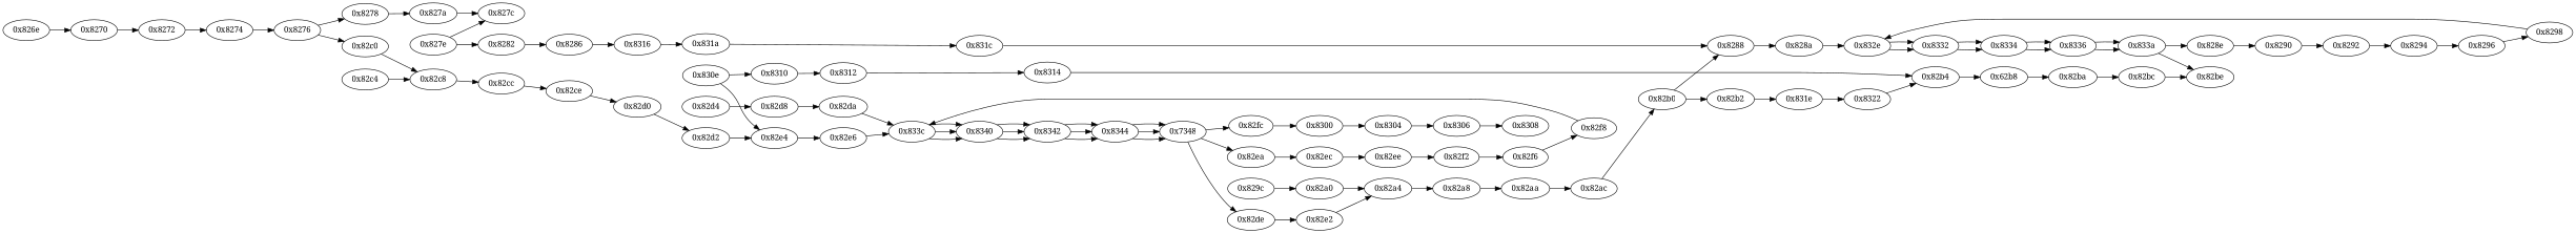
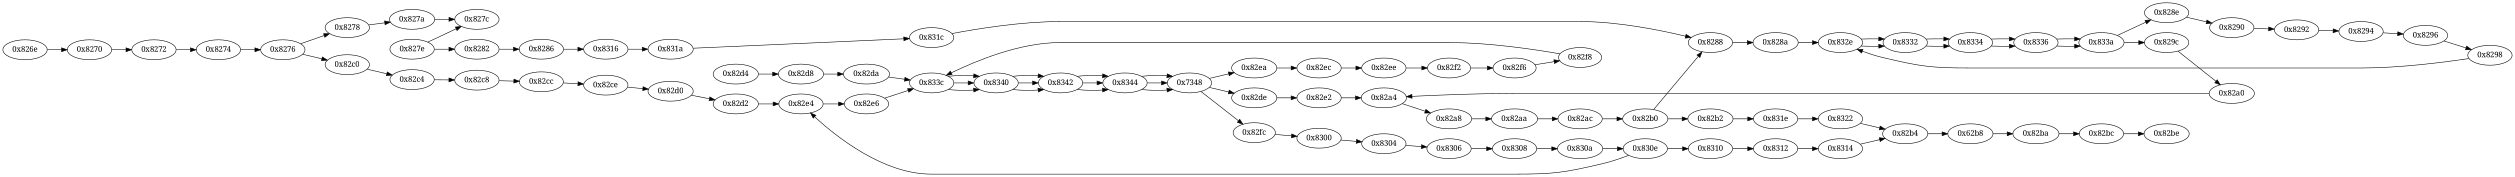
  digraph {
    fontname="Noto Serif"
    rankdir=LR
    node [fontname="Noto Serif"]
    edge [fontname="Noto Serif"]
    "0x826e"
    "0x8270"
    "0x8272"
    "0x8274"
    "0x8276"
    "0x8278"
    "0x82c0"
    "0x827a"
    "0x827c"
    "0x82c4"
    "0x827e"
    "0x8282"
    "0x82c8"
    "0x8286"
    "0x82cc"
    "0x8316"
    "0x82ce"
    "0x831a"
    "0x82d0"
    "0x831c"
    "0x82d2"
    "0x8288"
    "0x82e4"
    "0x828a"
    "0x82e6"
    "0x832e"
    "0x833c"
    "0x8332"
    "0x8340"
    "0x8334"
    "0x8342"
    "0x8336"
    "0x8344"
    "0x833a"
    n35 [label="0x7348"]
    "0x828e"
    "0x829c"
    "0x82ea"
    "0x82de"
    "0x82fc"
    "0x8290"
    "0x82a0"
    "0x82ec"
    "0x82e2"
    "0x8300"
    "0x8292"
    "0x82ee"
    "0x8294"
    "0x82f2"
    "0x8296"
    "0x82d4"
    "0x82d8"
    "0x82f6"
    "0x8298"
    "0x82da"
    "0x82f8"
    "0x82a4"
    "0x8304"
    "0x82a8"
    "0x8306"
    "0x82aa"
    "0x8308"
    "0x82ac"
+   "0x830a"
    "0x82b0"
    "0x830e"
    "0x82b2"
    "0x8310"
    "0x831e"
    "0x8312"
    "0x8322"
    "0x8314"
    "0x82b4"
    n74 [label="0x62b8"]
    "0x82ba"
    "0x82bc"
    "0x82be"
    "0x826e" -> "0x8270"
    "0x8270" -> "0x8272"
    "0x8272" -> "0x8274"
    "0x8274" -> "0x8276"
    "0x8276" -> "0x8278"
    "0x8276" -> "0x82c0"
    "0x8278" -> "0x827a"
-   "0x82c0" -> "0x82c8"
+   "0x82c0" -> "0x82c4"
    "0x827a" -> "0x827c"
    "0x82c4" -> "0x82c8"
    "0x827e" -> "0x827c"
    "0x827e" -> "0x8282"
    "0x8282" -> "0x8286"
    "0x82c8" -> "0x82cc"
    "0x8286" -> "0x8316"
    "0x82cc" -> "0x82ce"
    "0x8316" -> "0x831a"
    "0x82ce" -> "0x82d0"
    "0x831a" -> "0x831c"
    "0x82d0" -> "0x82d2"
    "0x831c" -> "0x8288"
    "0x82d2" -> "0x82e4"
    "0x8288" -> "0x828a"
    "0x82e4" -> "0x82e6"
    "0x828a" -> "0x832e"
    "0x82e6" -> "0x833c"
    "0x832e" -> "0x8332"
    "0x832e" -> "0x8332"
    "0x833c" -> "0x8340"
    "0x833c" -> "0x8340"
    "0x833c" -> "0x8340"
    "0x8332" -> "0x8334"
    "0x8332" -> "0x8334"
    "0x8340" -> "0x8342"
    "0x8340" -> "0x8342"
    "0x8340" -> "0x8342"
    "0x8334" -> "0x8336"
    "0x8334" -> "0x8336"
    "0x8342" -> "0x8344"
    "0x8342" -> "0x8344"
    "0x8342" -> "0x8344"
    "0x8336" -> "0x833a"
    "0x8336" -> "0x833a"
    "0x8344" -> n35
    "0x8344" -> n35
    "0x8344" -> n35
    "0x833a" -> "0x828e"
-   "0x833a" -> "0x82be"
+   "0x833a" -> "0x829c"
    n35 -> "0x82ea"
    n35 -> "0x82de"
    n35 -> "0x82fc"
    "0x828e" -> "0x8290"
    "0x829c" -> "0x82a0"
    "0x82ea" -> "0x82ec"
    "0x82de" -> "0x82e2"
    "0x82fc" -> "0x8300"
    "0x8290" -> "0x8292"
    "0x82a0" -> "0x82a4"
    "0x82ec" -> "0x82ee"
    "0x82e2" -> "0x82a4"
    "0x8300" -> "0x8304"
    "0x8292" -> "0x8294"
    "0x82ee" -> "0x82f2"
    "0x8294" -> "0x8296"
    "0x82f2" -> "0x82f6"
    "0x8296" -> "0x8298"
    "0x82d4" -> "0x82d8"
    "0x82d8" -> "0x82da"
    "0x82f6" -> "0x82f8"
    "0x8298" -> "0x832e"
    "0x82da" -> "0x833c"
    "0x82f8" -> "0x833c"
    "0x82a4" -> "0x82a8"
    "0x8304" -> "0x8306"
    "0x82a8" -> "0x82aa"
    "0x8306" -> "0x8308"
    "0x82aa" -> "0x82ac"
+   "0x8308" -> "0x830a"
    "0x82ac" -> "0x82b0"
+   "0x830a" -> "0x830e"
    "0x82b0" -> "0x8288"
    "0x82b0" -> "0x82b2"
    "0x830e" -> "0x82e4"
    "0x830e" -> "0x8310"
    "0x82b2" -> "0x831e"
    "0x8310" -> "0x8312"
    "0x831e" -> "0x8322"
    "0x8312" -> "0x8314"
    "0x8322" -> "0x82b4"
    "0x8314" -> "0x82b4"
    "0x82b4" -> n74
    n74 -> "0x82ba"
    "0x82ba" -> "0x82bc"
    "0x82bc" -> "0x82be"
  }
